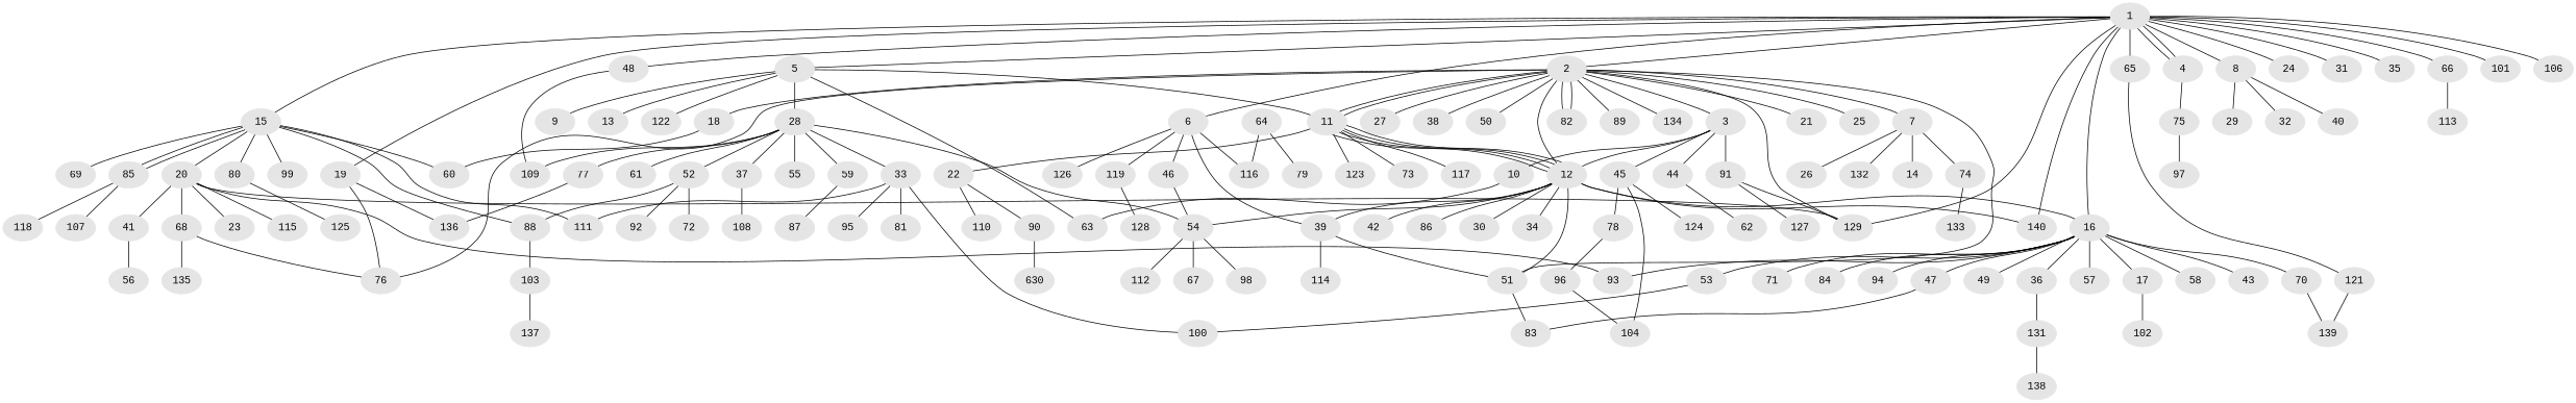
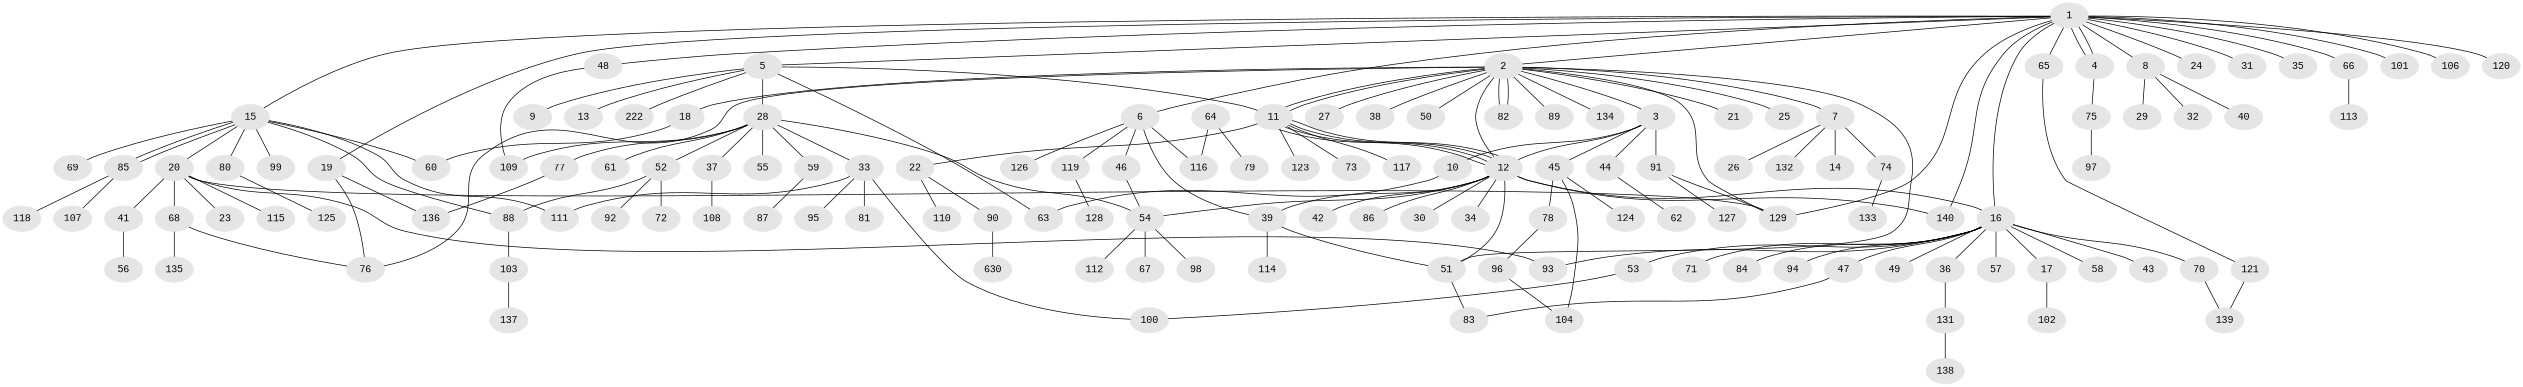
  graph {
    fontname="Liberation Mono"
    node [color=gray90 fontname="Liberation Mono" style=filled]
    edge [fontname="Liberation Mono"]
    1
    2
    4
    5
    6
    8
    15
    16
    19
    24
    31
    35
    48
    65
    66
    101
    106
+   120
    129
    140
    3
    7
    11
    12
    18
    21
    25
    27
    38
    50
    51
    76
    82
    89
    134
    75
    9
    13
    28
    63
-   122
+   122 [label=222]
    39
    46
    116
    119
    126
    40
    29
    32
    20
    60
    69
    80
    85
    88
    99
    111
    17
    36
    43
    47
    49
    53
    57
    58
    70
    71
    84
    93
    94
    136
    109
    121
    113
    10
    44
    45
    91
    14
    26
    74
    132
    22
    73
    117
    123
    30
    34
    42
    54
    86
    83
    62
    78
    104
    124
    127
    97
    33
    37
    52
    55
    59
    61
    77
    114
    128
    133
    90
    110
    67
    98
    112
    23
    41
    68
    115
    125
    107
    118
    103
    102
    131
    100
    64
    79
    139
    56
    135
    n130 [label=630]
    81
    95
    108
    72
    92
    87
    138
    96
    137
    1 -- 2
    1 -- 4
    1 -- 4
    1 -- 5
    1 -- 6
    1 -- 8
    1 -- 15
    1 -- 16
    1 -- 19
    1 -- 24
    1 -- 31
    1 -- 35
    1 -- 48
    1 -- 65
    1 -- 66
    1 -- 101
    1 -- 106
+   1 -- 120
    1 -- 129
    1 -- 140
    2 -- 129
    2 -- 3
    2 -- 7
    2 -- 11
    2 -- 11
    2 -- 12
    2 -- 18
    2 -- 21
    2 -- 25
    2 -- 27
    2 -- 38
    2 -- 50
    2 -- 51
    2 -- 76
    2 -- 82
    2 -- 82
    2 -- 89
    2 -- 134
    4 -- 75
    5 -- 11
    5 -- 9
    5 -- 13
    5 -- 28
    5 -- 63
    5 -- 122
    6 -- 39
    6 -- 46
    6 -- 116
    6 -- 119
    6 -- 126
    8 -- 40
    8 -- 29
    8 -- 32
    15 -- 20
    15 -- 60
    15 -- 69
    15 -- 80
    15 -- 85
    15 -- 85
    15 -- 88
    15 -- 99
    15 -- 111
    16 -- 17
    16 -- 36
    16 -- 43
    16 -- 47
    16 -- 49
    16 -- 53
    16 -- 57
    16 -- 58
    16 -- 70
    16 -- 71
    16 -- 84
    16 -- 93
    16 -- 94
    19 -- 76
    19 -- 136
    48 -- 109
    65 -- 121
    66 -- 113
    3 -- 12
    3 -- 10
    3 -- 44
    3 -- 45
    3 -- 91
    7 -- 14
    7 -- 26
    7 -- 74
    7 -- 132
    11 -- 12
    11 -- 12
    11 -- 12
    11 -- 12
    11 -- 22
    11 -- 73
    11 -- 117
    11 -- 123
    12 -- 16
    12 -- 140
    12 -- 51
    12 -- 39
    12 -- 30
    12 -- 34
    12 -- 42
    12 -- 54
    12 -- 86
    18 -- 60
    51 -- 83
    75 -- 97
    28 -- 109
    28 -- 54
    28 -- 33
    28 -- 37
    28 -- 52
    28 -- 55
    28 -- 59
    28 -- 61
    28 -- 77
    39 -- 51
    39 -- 114
    46 -- 54
    119 -- 128
    20 -- 129
    20 -- 93
    20 -- 23
    20 -- 41
    20 -- 68
    20 -- 115
    80 -- 125
    85 -- 107
    85 -- 118
    88 -- 103
    17 -- 102
    36 -- 131
    47 -- 83
    53 -- 100
    70 -- 139
    121 -- 139
    10 -- 63
    44 -- 62
    45 -- 78
    45 -- 104
    45 -- 124
    91 -- 129
    91 -- 127
    74 -- 133
    22 -- 90
    22 -- 110
    54 -- 67
    54 -- 98
    54 -- 112
    78 -- 96
    33 -- 111
    33 -- 100
    33 -- 81
    33 -- 95
    37 -- 108
    52 -- 88
    52 -- 72
    52 -- 92
    59 -- 87
    77 -- 136
    90 -- n130
    41 -- 56
    68 -- 76
    68 -- 135
    103 -- 137
    131 -- 138
    64 -- 116
    64 -- 79
    96 -- 104
  }
